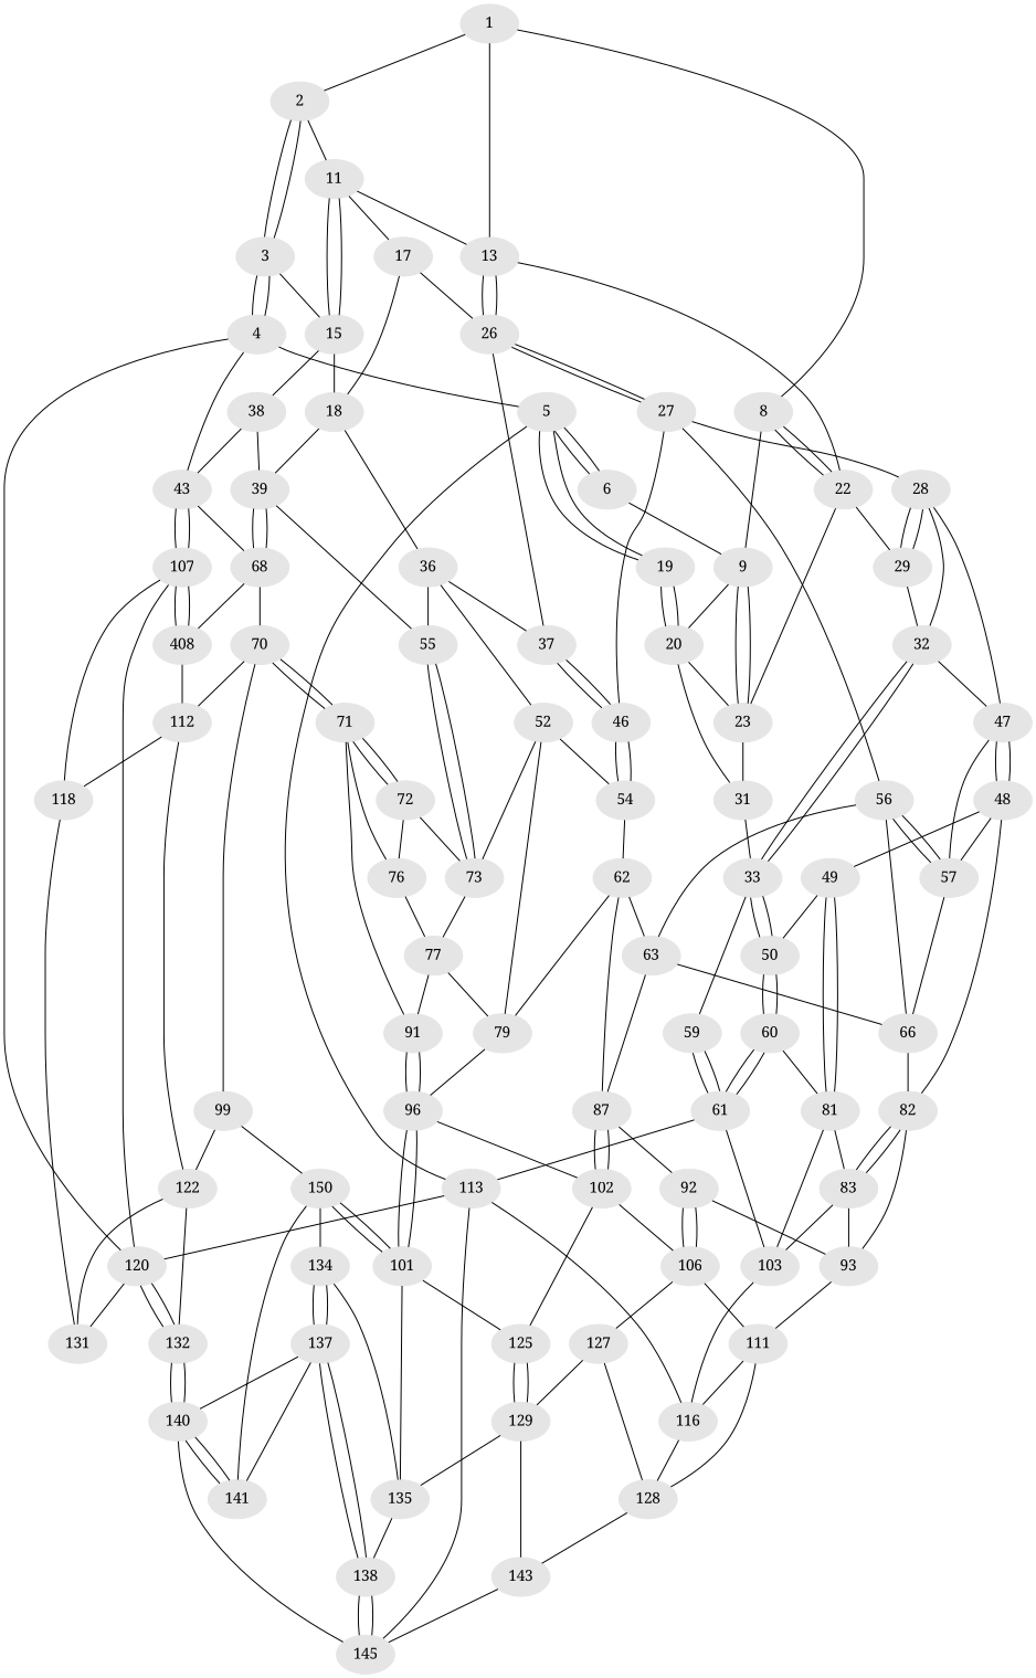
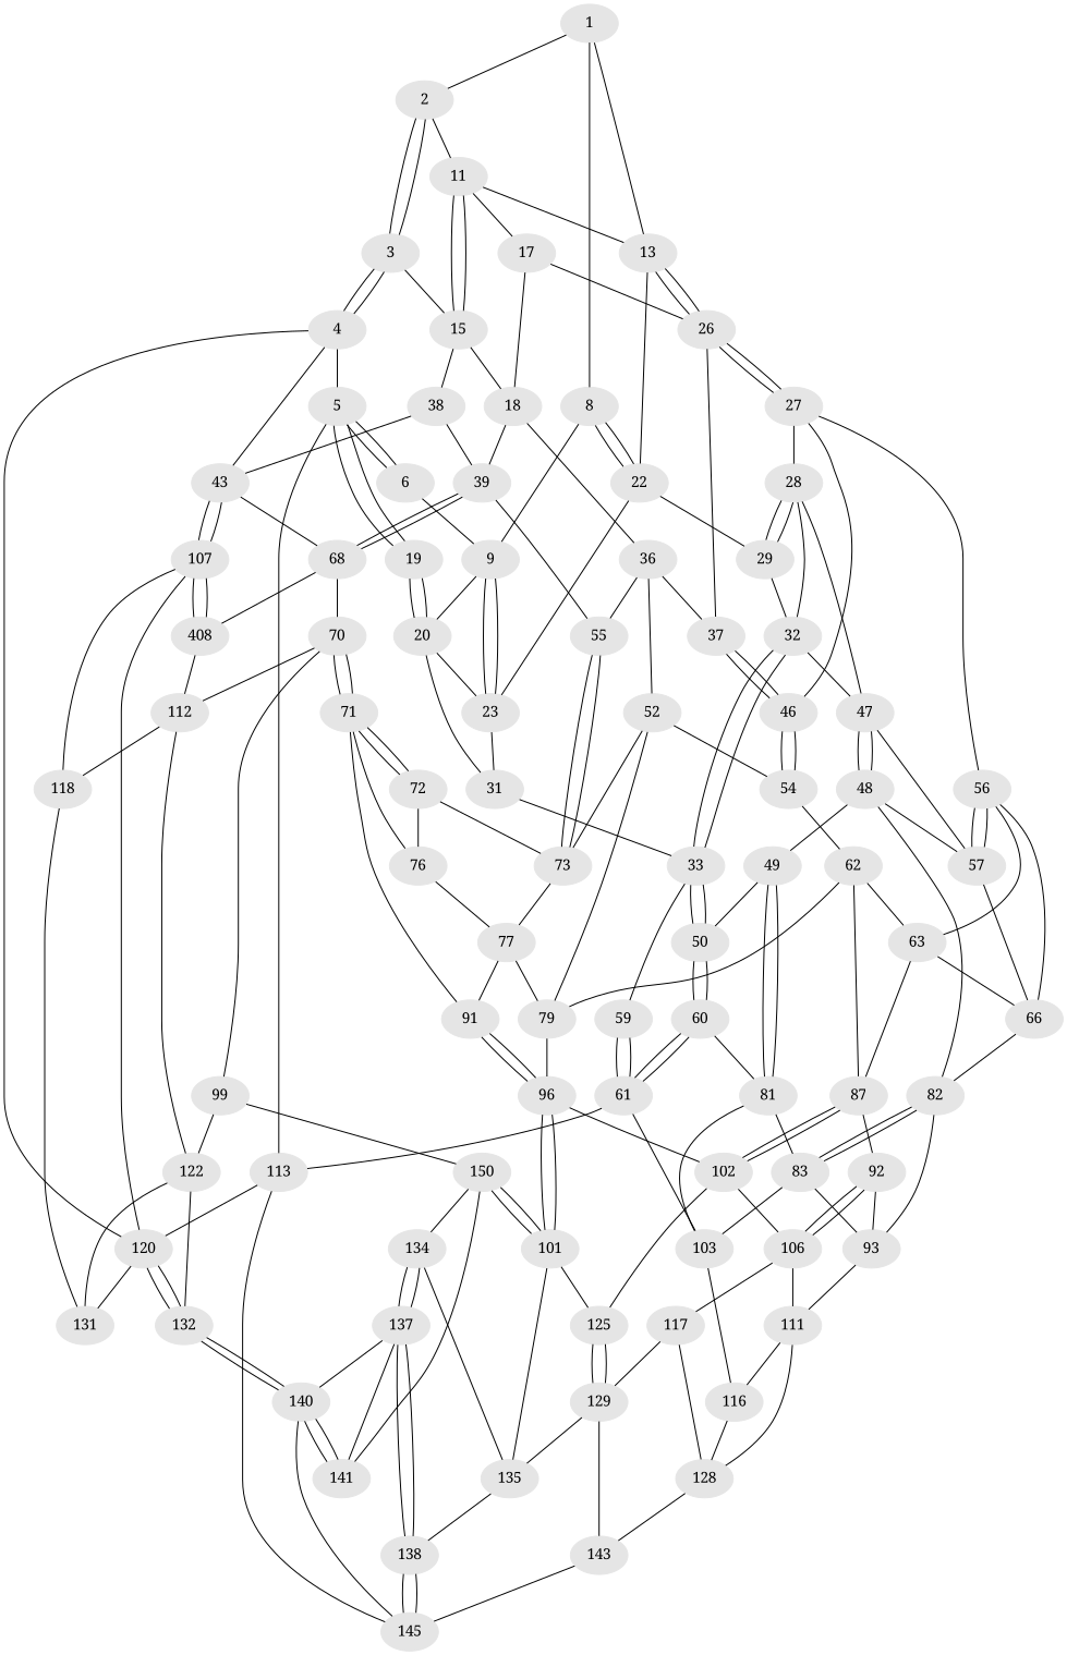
  graph {
    fontname="Noto Serif"
    node [color=gray90 fontname="Noto Serif" style=filled]
    edge [fontname="Noto Serif"]
    1 [super="+7"]
    2
    8
    13 [super="+14"]
    3
    11 [super="+12"]
    9 [super="+10"]
    22 [super="+25"]
    26 [super="+30"]
    4
    15 [super="+16"]
    17
    5
    43 [super="+44"]
    120 [super="+121"]
    18 [super="+35"]
    38
    6
    19
    113 [super="+114"]
    68 [super="+69"]
    107 [super="+117"]
    131
    132
    20 [super="+21"]
    116 [super="+126"]
    145 [super="+146"]
    23 [super="+24"]
    29
    31
    27 [super="+42"]
    37
    36 [super="+51"]
    39 [super="+40"]
    52 [super="+53"]
    55
    61 [super="+104"]
    59
    33 [super="+34"]
    32 [super="+46"]
    28 [super="+45"]
    n42 [label=46]
    56 [super="+64"]
    47 [super="+58"]
    54
    57 [super="+65"]
    63 [super="+85"]
    66 [super="+67"]
    48 [super="+75"]
    50
    60
    73 [super="+74"]
    79 [super="+80"]
    70 [super="+98"]
    n55 [label=408]
    62 [super="+86"]
    118
    49
    82 [super="+89"]
    81 [super="+84"]
    83 [super="+95"]
    93 [super="+94"]
    103 [super="+109"]
    77 [super="+78"]
    96 [super="+97"]
    87 [super="+88"]
    92
    102 [super="+105"]
    71 [super="+90"]
    99
    112 [super="+119"]
    72
    76
    91
    n75 [label=150 super="+133"]
    122 [super="+123"]
    101 [super="+124"]
    111 [super="+115"]
    106 [super="+110"]
    125
-   127
+   127 [label=117]
    128 [super="+139"]
    135 [super="+136"]
    134
    141
    137 [super="+142"]
    129 [super="+130"]
    138
    143
    140 [super="+144"]
    1 -- 2
    1 -- 8
    1 -- 13
    2 -- 3
    2 -- 3
    2 -- 11
    8 -- 9
    8 -- 22
    8 -- 22
    13 -- 22
    13 -- 26
    13 -- 26
    3 -- 4
    3 -- 4
    3 -- 15
    11 -- 13
    11 -- 15
    11 -- 15
    11 -- 17
    9 -- 20
    9 -- 23
    9 -- 23
    22 -- 23
    22 -- 29
    26 -- 27
    26 -- 27
    26 -- 37
    4 -- 5
    4 -- 43
    4 -- 120
    15 -- 18
    15 -- 38
    17 -- 26
    17 -- 18
    5 -- 6
    5 -- 6
    5 -- 19
    5 -- 19
    5 -- 113
    43 -- 68
    43 -- 107
    43 -- 107
    120 -- 131
    120 -- 132
    120 -- 132
    18 -- 36
    18 -- 39
    38 -- 43
    38 -- 39
    6 -- 9
    19 -- 20
    19 -- 20
    113 -- 120
-   113 -- 116
    113 -- 145
    68 -- 70
    68 -- n55
    107 -- 120
    107 -- n55
    107 -- n55
    107 -- 118
    132 -- 140
    132 -- 140
    20 -- 23
    20 -- 31
    116 -- 128
    23 -- 31
    29 -- 32
    31 -- 33
    27 -- 28
    27 -- n42
    27 -- 56
    37 -- n42
    37 -- n42
    36 -- 37
    36 -- 52
    36 -- 55
    39 -- 68
    39 -- 68
    39 -- 55
    52 -- 54
    52 -- 73
    52 -- 79
    55 -- 73
    55 -- 73
    61 -- 113
    61 -- 103
    59 -- 61
    59 -- 61
    33 -- 59
    33 -- 50
    33 -- 50
    32 -- 33
    32 -- 33
    32 -- 47
    28 -- 29
    28 -- 29
    28 -- 32
    28 -- 47
    n42 -- 54
    n42 -- 54
    56 -- 57
    56 -- 57
    56 -- 63
    56 -- 66
    47 -- 57
    47 -- 48
    47 -- 48
    54 -- 62
    57 -- 66
    63 -- 66
    63 -- 87
    66 -- 82
    48 -- 57
    48 -- 49
    48 -- 82
    50 -- 60
    50 -- 60
    60 -- 61
    60 -- 61
    60 -- 81
    73 -- 77
    79 -- 96
    70 -- 71
    70 -- 71
    70 -- 99
    70 -- 112
    n55 -- 112
    62 -- 63
    62 -- 79
    62 -- 87
    118 -- 131
    49 -- 50
    49 -- 81
    49 -- 81
    82 -- 83
    82 -- 83
    82 -- 93
    81 -- 83
    81 -- 103
    83 -- 93
    83 -- 103
    93 -- 111
    103 -- 116
    77 -- 79
    77 -- 91
    96 -- 102
    96 -- 101
    96 -- 101
    87 -- 92
    87 -- 102
    87 -- 102
    92 -- 93
    92 -- 106
    92 -- 106
    102 -- 106
    102 -- 125
    71 -- 72
    71 -- 72
    71 -- 76
    71 -- 91
    99 -- n75
    99 -- 122
    112 -- 118
    112 -- 122
    72 -- 73
    72 -- 76
    76 -- 77
    91 -- 96
    91 -- 96
    n75 -- 101
    n75 -- 101
    n75 -- 134
    n75 -- 141
    122 -- 131
    122 -- 132
    101 -- 125
    101 -- 135
    111 -- 116
    111 -- 128
    106 -- 111
    106 -- 127
    125 -- 129
    125 -- 129
    127 -- 128
    127 -- 129
    128 -- 143
    135 -- 138
    134 -- 135
    134 -- 137
    134 -- 137
    137 -- 141
    137 -- 138
    137 -- 138
    137 -- 140
    129 -- 135
    129 -- 143
    138 -- 145
    138 -- 145
    143 -- 145
    140 -- 145
    140 -- 141
    140 -- 141
  }
